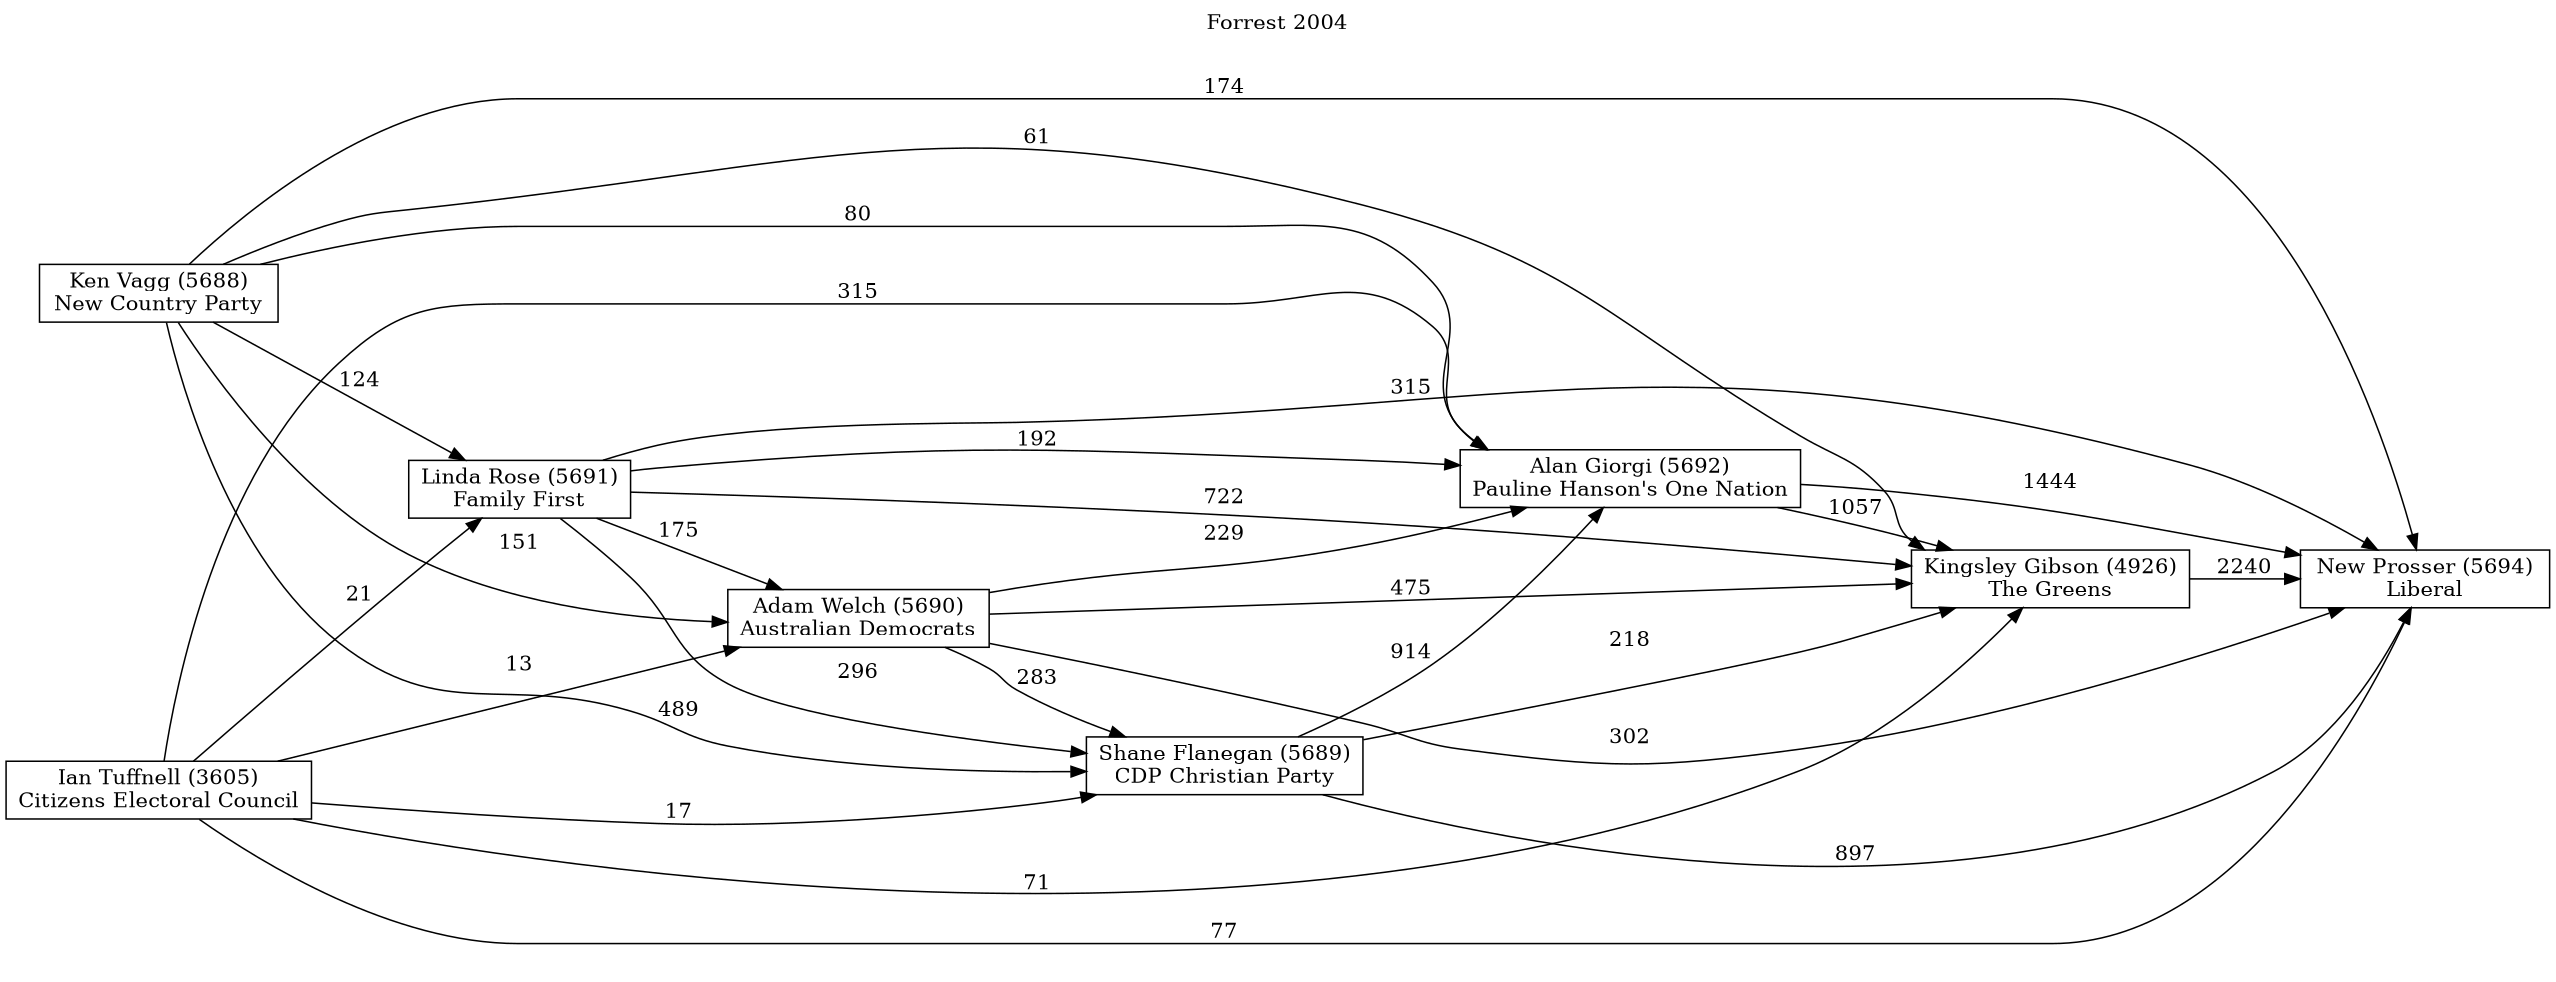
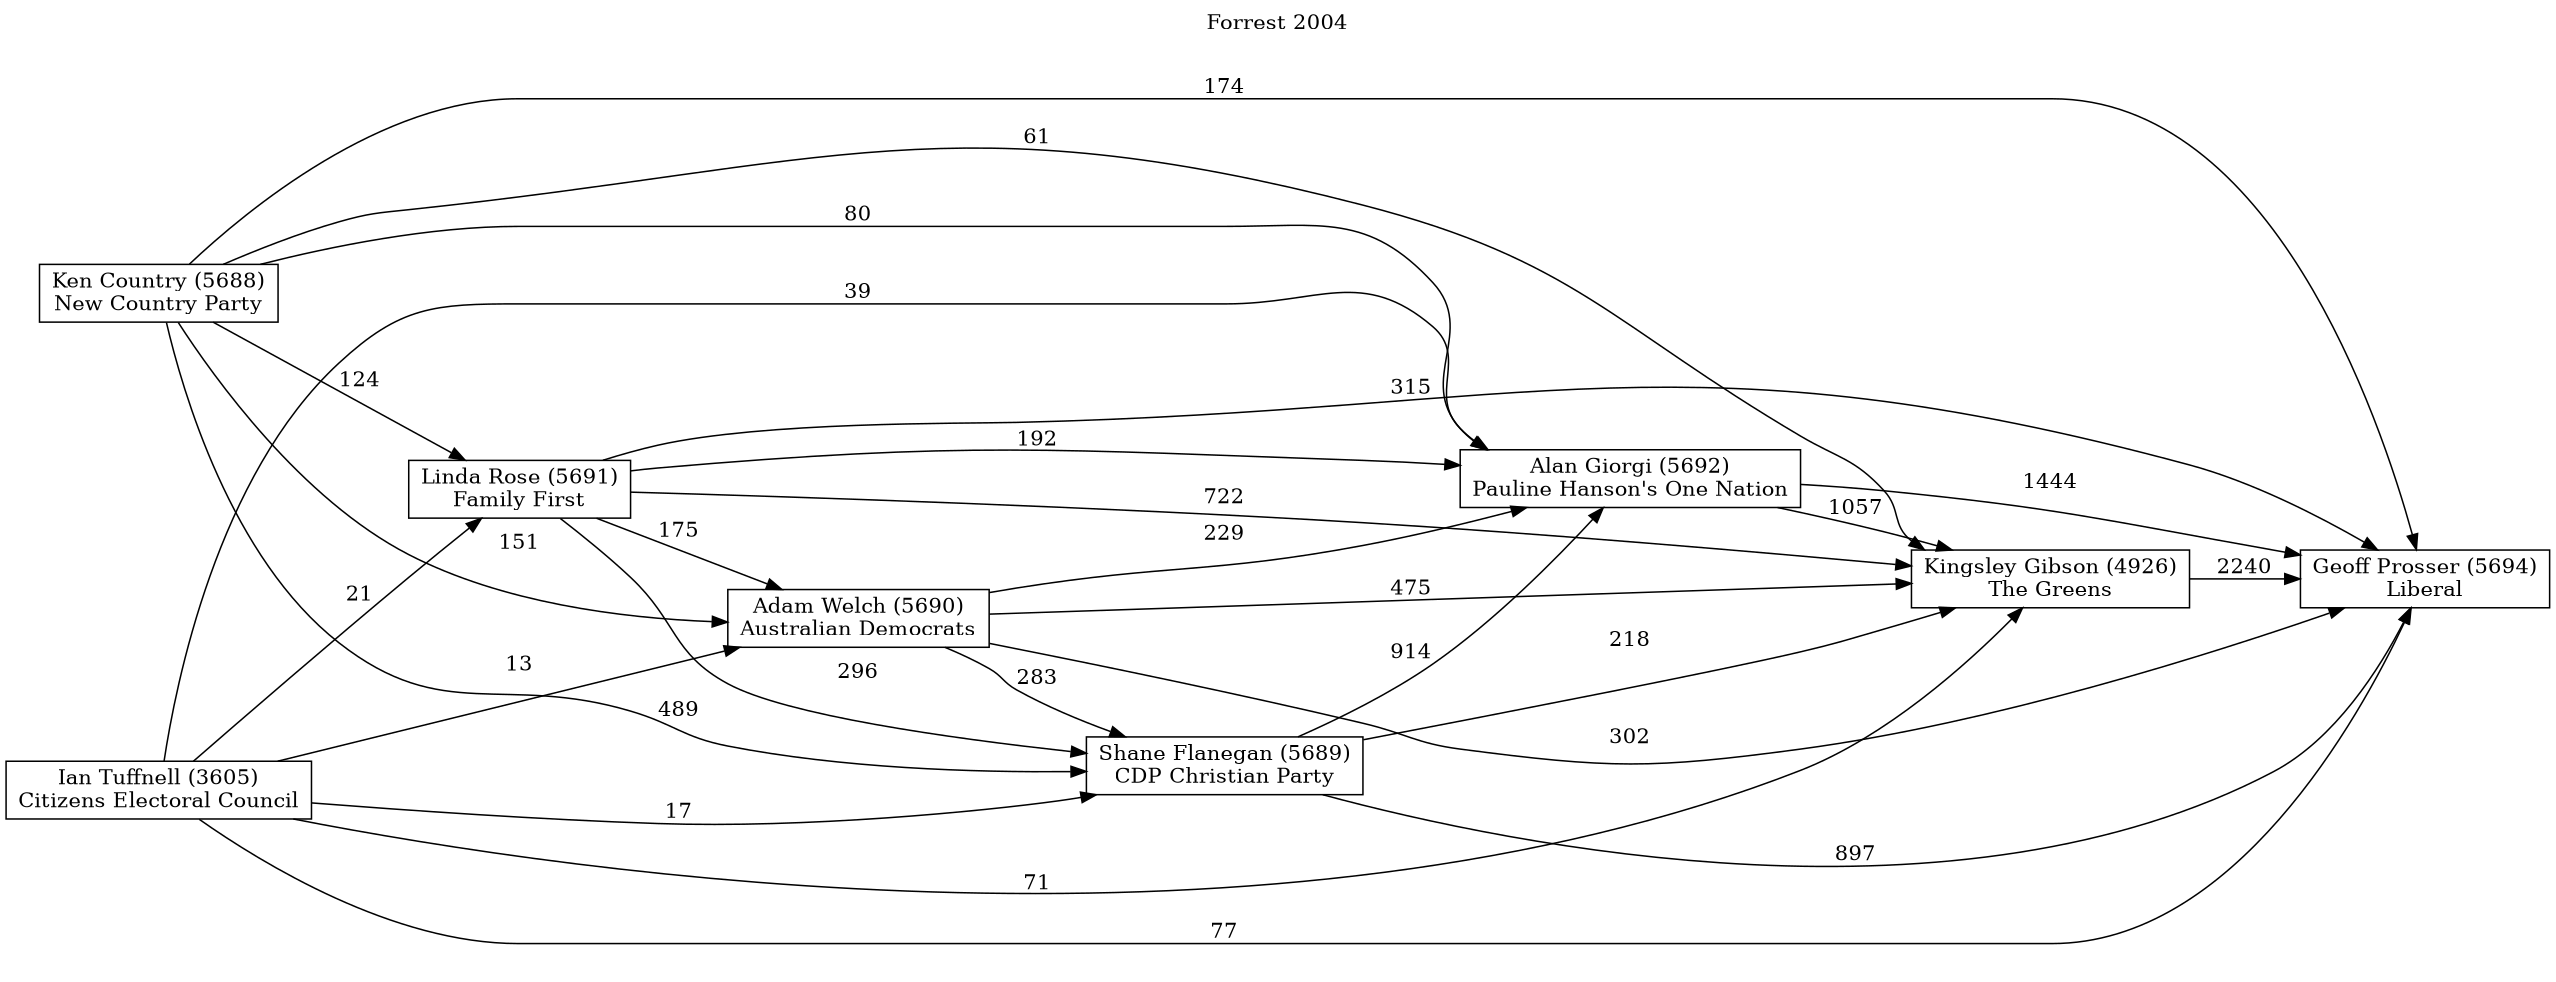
  digraph {
    label="Forrest 2004"
    labelloc=t
    mclimit=10
    rankdir=LR
    node [shape=box]
-   n1 [label="New Prosser (5694)\nLiberal"]
+   n1 [label="Geoff Prosser (5694)\nLiberal"]
    n2 [label="Kingsley Gibson (4926)\nThe Greens"]
    n3 [label="Alan Giorgi (5692)\nPauline Hanson's One Nation"]
    n4 [label="Shane Flanegan (5689)\nCDP Christian Party"]
    n5 [label="Adam Welch (5690)\nAustralian Democrats"]
    n6 [label="Linda Rose (5691)\nFamily First"]
-   n7 [label="Ken Vagg (5688)\nNew Country Party"]
+   n7 [label="Ken Country (5688)\nNew Country Party"]
    n8 [label="Ian Tuffnell (3605)\nCitizens Electoral Council"]
    n2 -> n1 [label=2240]
    n3 -> n1 [label=1444]
    n3 -> n2 [label=1057]
    n4 -> n1 [label=897]
    n4 -> n2 [label=218]
    n4 -> n3 [label=914]
    n5 -> n1 [label=302]
    n5 -> n2 [label=475]
    n5 -> n3 [label=229]
    n5 -> n4 [label=283]
    n6 -> n1 [label=315]
    n6 -> n2 [label=722]
    n6 -> n3 [label=192]
    n6 -> n4 [label=296]
    n6 -> n5 [label=175]
    n7 -> n1 [label=174]
    n7 -> n2 [label=61]
    n7 -> n3 [label=80]
    n7 -> n4 [label=489]
    n7 -> n5 [label=151]
    n7 -> n6 [label=124]
    n8 -> n1 [label=77]
    n8 -> n2 [label=71]
-   n8 -> n3 [label=315]
+   n8 -> n3 [label=39]
    n8 -> n4 [label=17]
    n8 -> n5 [label=13]
    n8 -> n6 [label=21]
  }
